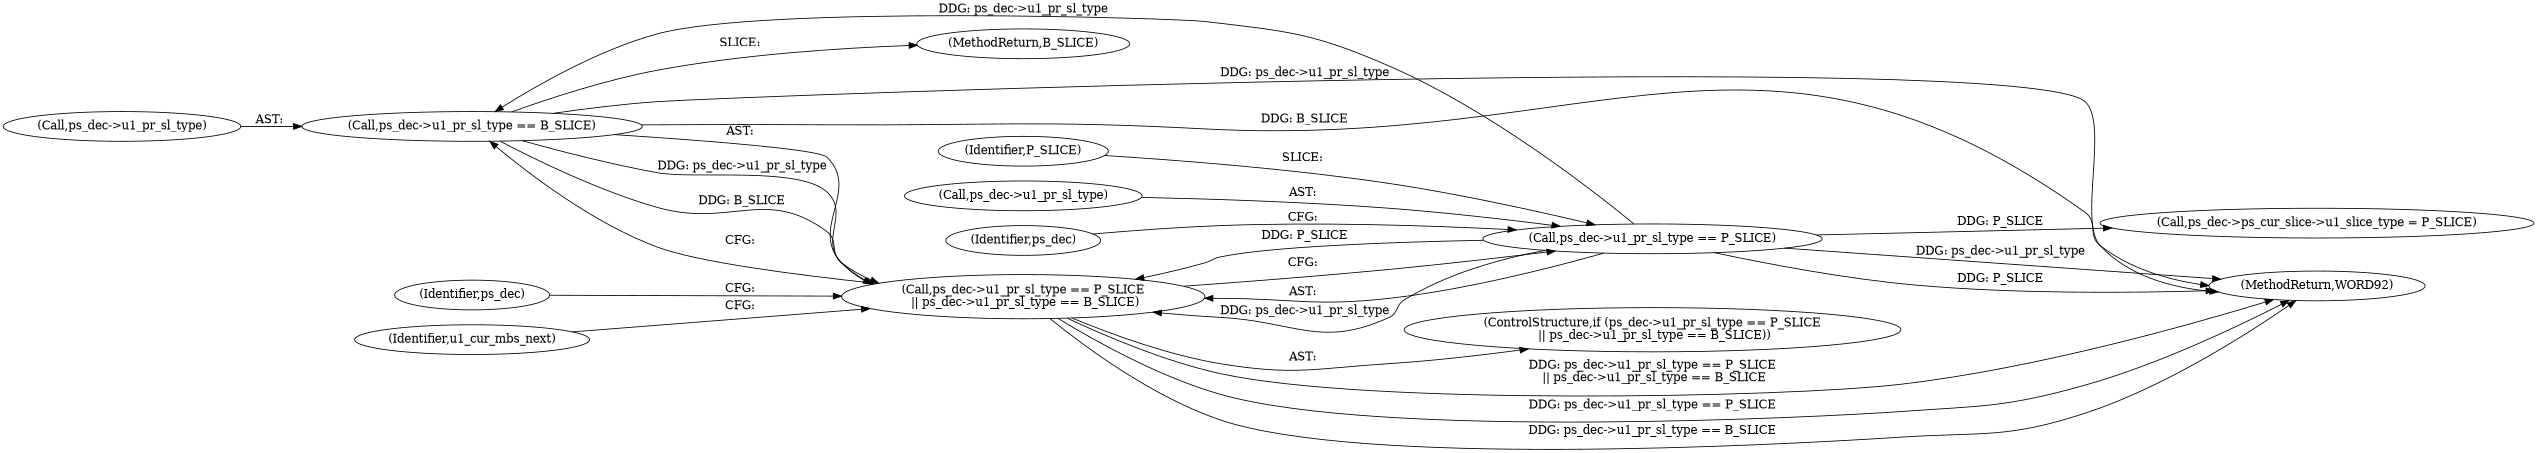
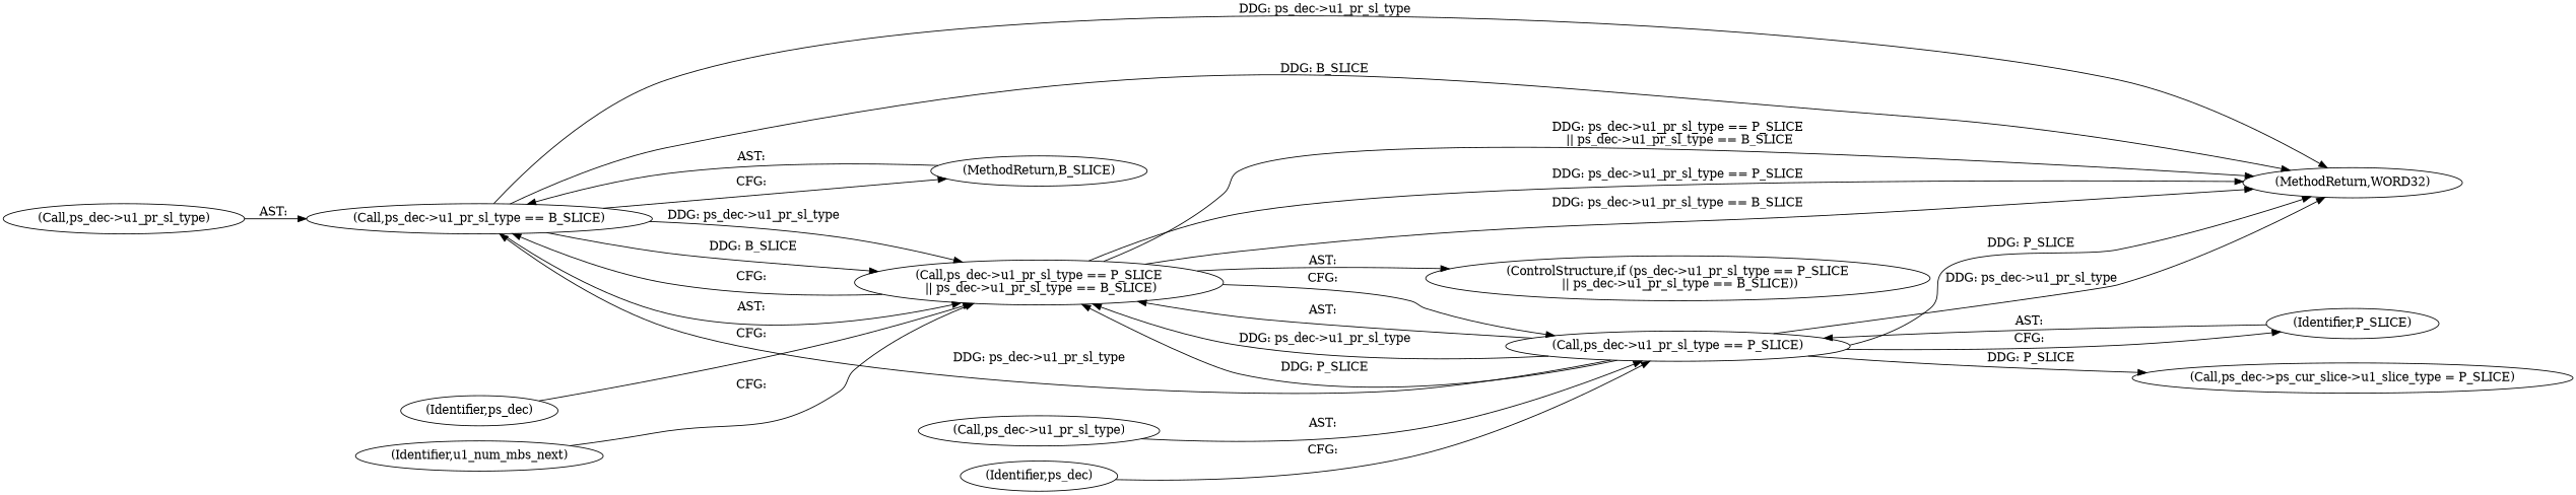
  digraph {
    rankdir=LR
    n1 [label="(Call,ps_dec->u1_pr_sl_type == B_SLICE)"]
    n2 [label="(Call,ps_dec->u1_pr_sl_type == P_SLICE\n || ps_dec->u1_pr_sl_type == B_SLICE)"]
    n3 [label="(MethodReturn,B_SLICE)"]
-   n4 [label="(MethodReturn,WORD92)"]
+   n4 [label="(MethodReturn,WORD32)"]
    n5 [label="(Call,ps_dec->u1_pr_sl_type == P_SLICE)"]
    n6 [label="(ControlStructure,if (ps_dec->u1_pr_sl_type == P_SLICE\n || ps_dec->u1_pr_sl_type == B_SLICE))"]
    n7 [label="(Identifier,P_SLICE)"]
    n8 [label="(Call,ps_dec->ps_cur_slice->u1_slice_type = P_SLICE)"]
    n9 [label="(Call,ps_dec->u1_pr_sl_type)"]
    n10 [label="(Call,ps_dec->u1_pr_sl_type)"]
    n11 [label="(Identifier,ps_dec)"]
    n12 [label="(Identifier,ps_dec)"]
-   n13 [label="(Identifier,u1_cur_mbs_next)"]
+   n13 [label="(Identifier,u1_num_mbs_next)"]
    n1 -> n2 [label="AST: "]
    n1 -> n2 [label="DDG: ps_dec->u1_pr_sl_type"]
    n1 -> n2 [label="DDG: B_SLICE"]
-   n1 -> n3 [label="SLICE: "]
+   n1 -> n3 [label="CFG: "]
    n1 -> n4 [label="DDG: ps_dec->u1_pr_sl_type"]
    n1 -> n4 [label="DDG: B_SLICE"]
    n2 -> n1 [label="CFG: "]
    n2 -> n4 [label="DDG: ps_dec->u1_pr_sl_type == P_SLICE\n || ps_dec->u1_pr_sl_type == B_SLICE"]
    n2 -> n4 [label="DDG: ps_dec->u1_pr_sl_type == P_SLICE"]
    n2 -> n4 [label="DDG: ps_dec->u1_pr_sl_type == B_SLICE"]
    n2 -> n5 [label="CFG: "]
    n2 -> n6 [label="AST: "]
+   n3 -> n1 [label="AST: "]
    n5 -> n1 [label="DDG: ps_dec->u1_pr_sl_type"]
    n5 -> n2 [label="AST: "]
    n5 -> n2 [label="DDG: ps_dec->u1_pr_sl_type"]
    n5 -> n2 [label="DDG: P_SLICE"]
    n5 -> n4 [label="DDG: P_SLICE"]
    n5 -> n4 [label="DDG: ps_dec->u1_pr_sl_type"]
+   n5 -> n7 [label="CFG: "]
    n5 -> n8 [label="DDG: P_SLICE"]
-   n7 -> n5 [label="SLICE: "]
+   n7 -> n5 [label="AST: "]
    n9 -> n1 [label="AST: "]
    n10 -> n5 [label="AST: "]
    n11 -> n5 [label="CFG: "]
    n12 -> n2 [label="CFG: "]
    n13 -> n2 [label="CFG: "]
  }
